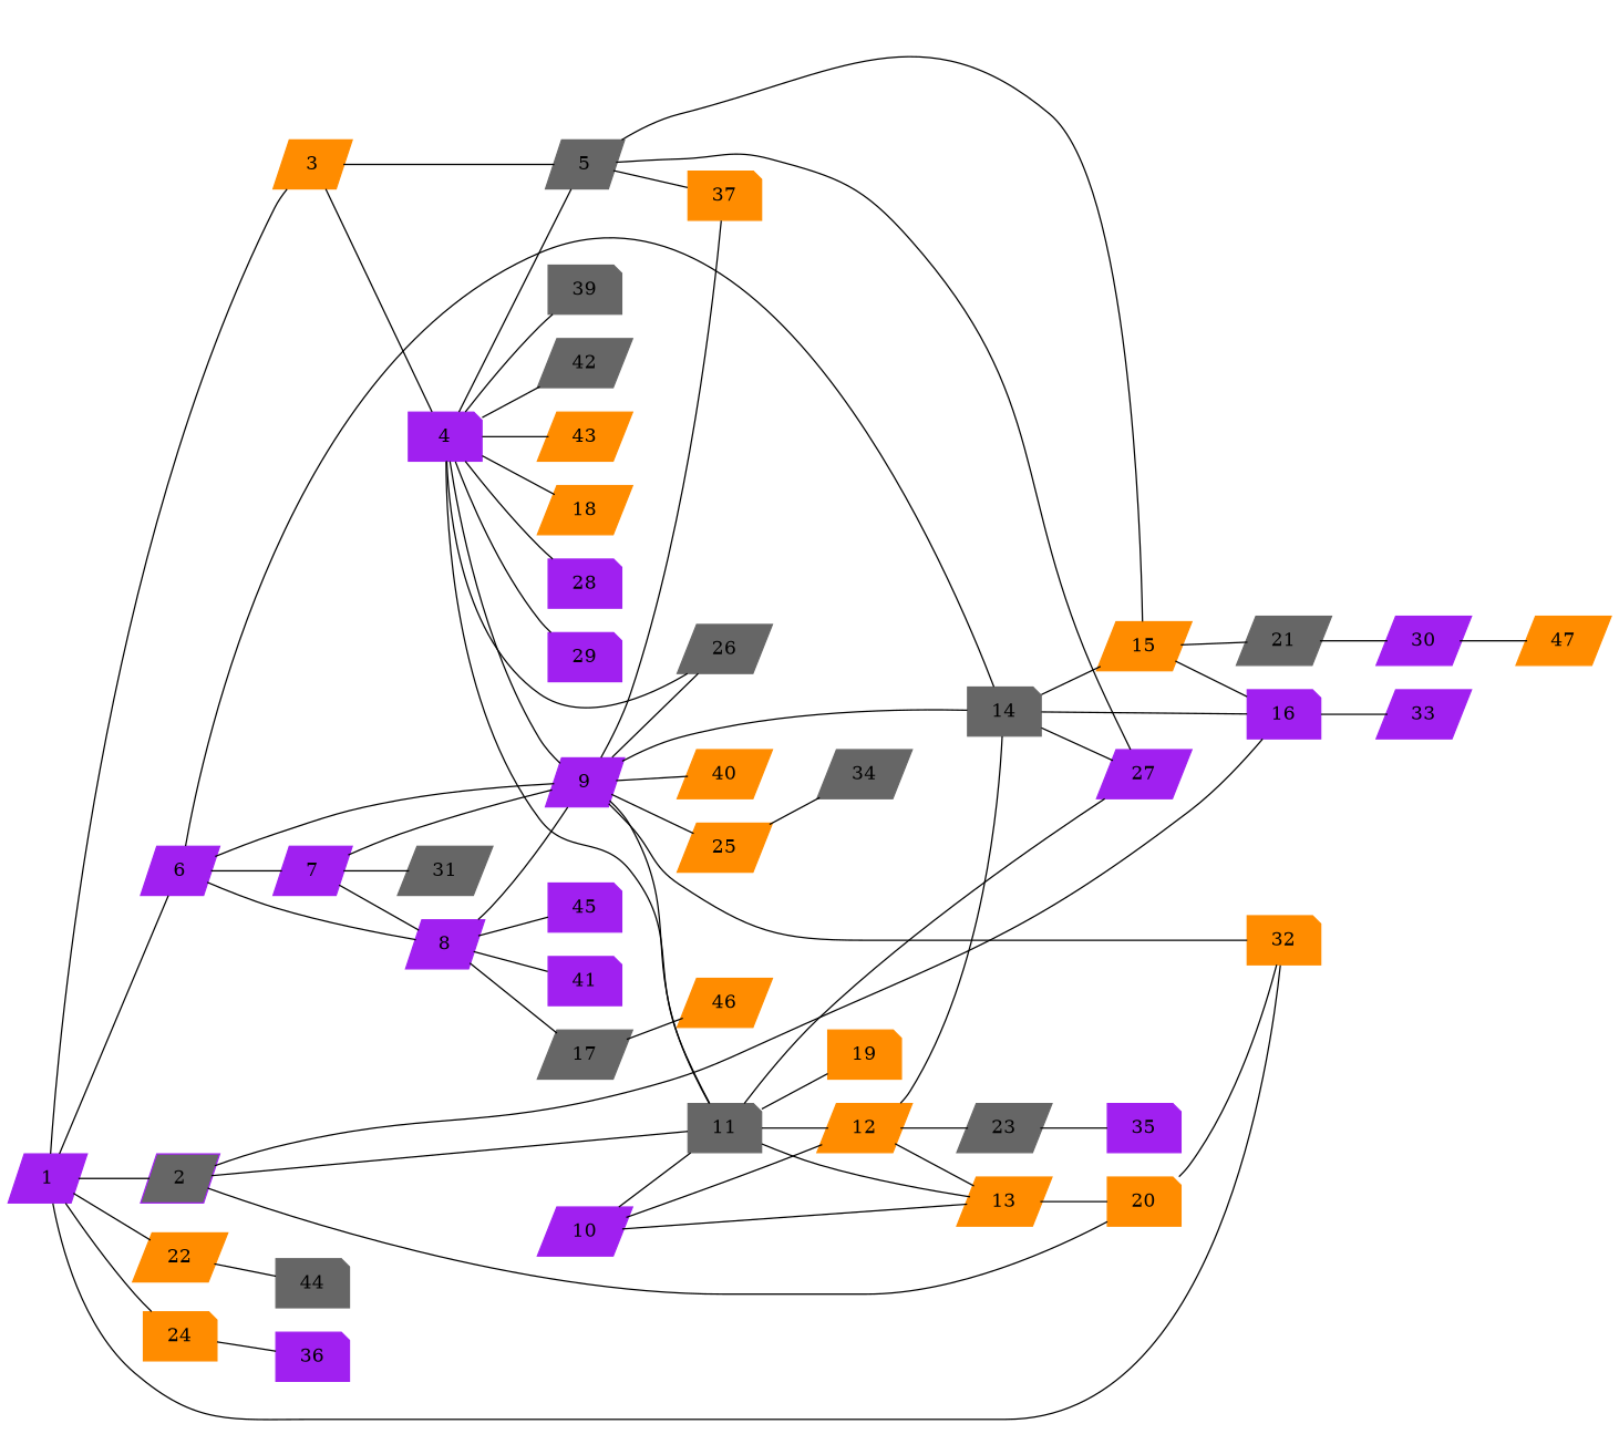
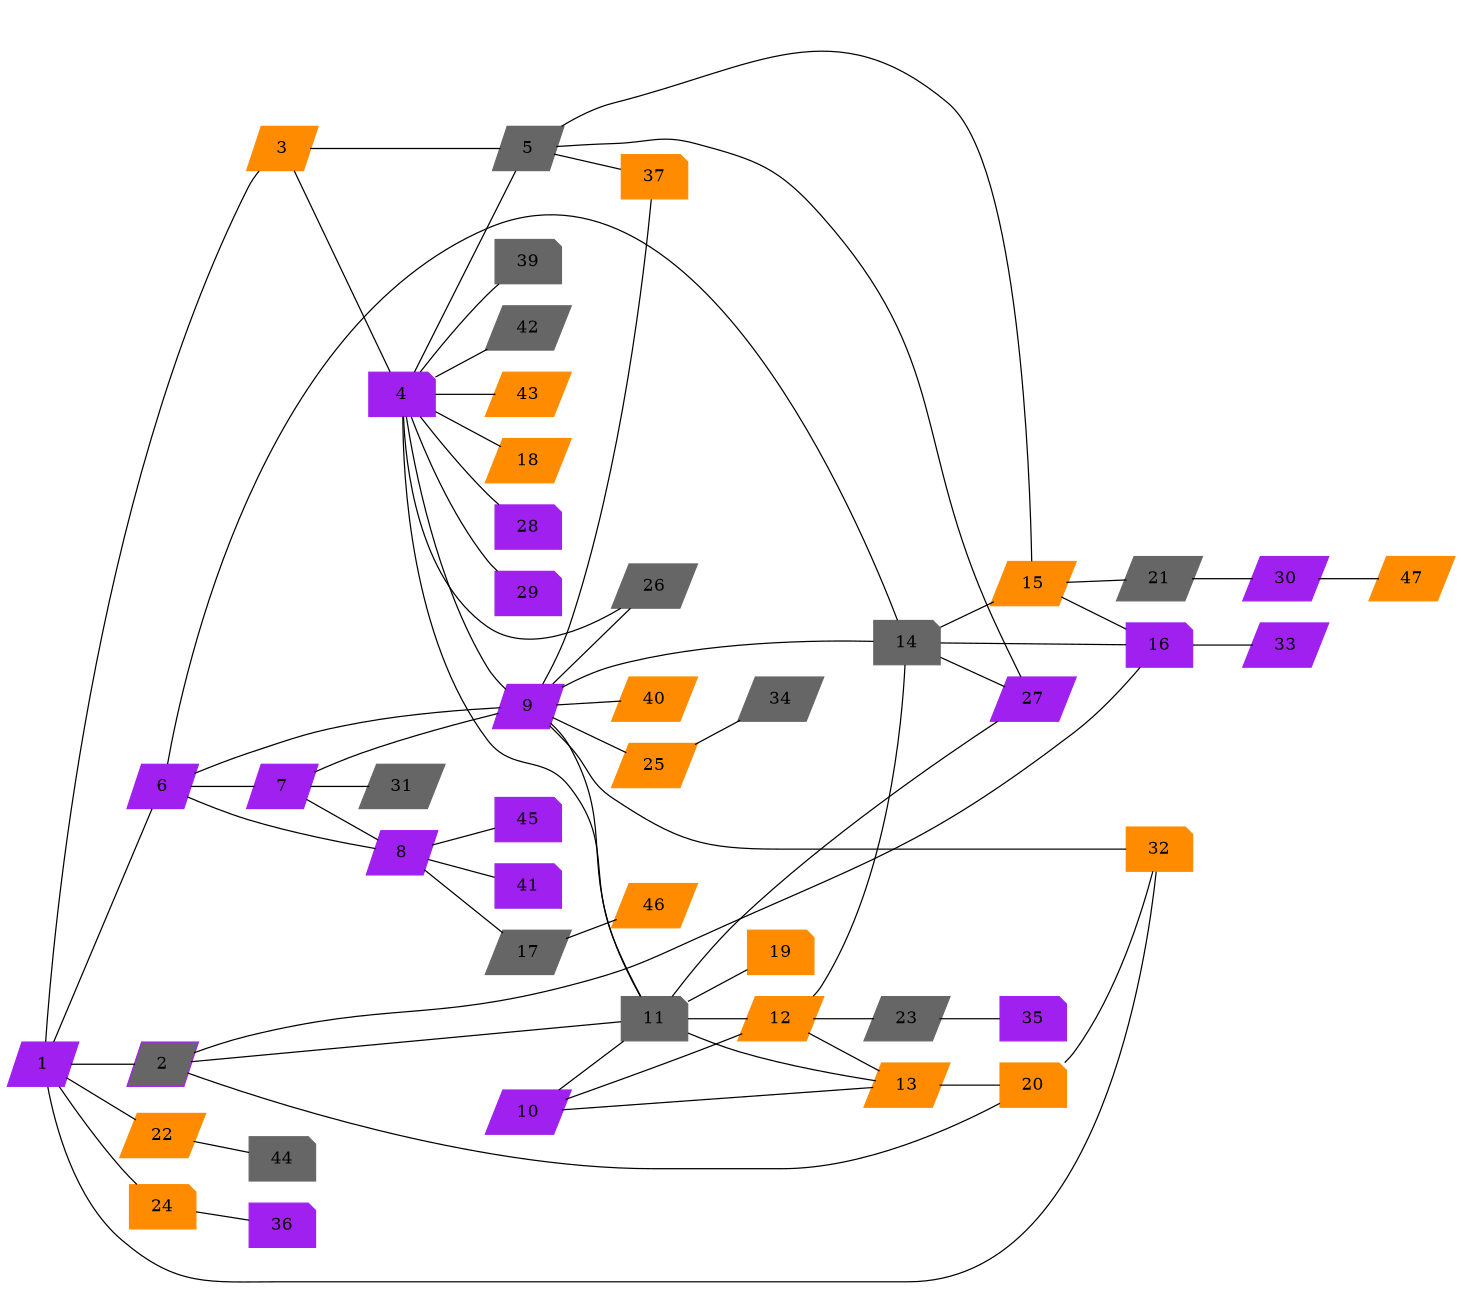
  graph {
    rankdir=LR
    node [color=purple shape=parallelogram style=filled]
    edge [weight=1.0]
    2 [fillcolor=gray40]
    1
    3 [color=darkorange]
    6
    22 [color=darkorange]
    24 [color=darkorange shape=note]
    32 [color=darkorange shape=note]
    11 [color=gray40 shape=note]
    16 [shape=note]
    20 [color=darkorange shape=note]
    4 [shape=note]
    5 [color=gray40]
    9
    7
    8
    14 [color=gray40 shape=note]
    44 [color=gray40 shape=note]
    36 [shape=note]
    27
    12 [color=darkorange]
    13 [color=darkorange]
    19 [color=darkorange shape=note]
    33
    18 [color=darkorange]
    26 [color=gray40]
    28 [shape=note]
    29 [shape=note]
    39 [color=gray40 shape=note]
    42 [color=gray40]
    43 [color=darkorange]
    15 [color=darkorange]
    37 [color=darkorange shape=note]
    25 [color=darkorange]
    40 [color=darkorange]
    21 [color=gray40]
    31 [color=gray40]
    17 [color=gray40]
    41 [shape=note]
    45 [shape=note]
    46 [color=darkorange]
    34 [color=gray40]
    10
    23 [color=gray40]
    35 [shape=note]
    30
    47 [color=darkorange]
    2 -- 11
    2 -- 16
    2 -- 20
    1 -- 2 [weight=5.0]
    1 -- 3
    1 -- 6
    1 -- 22
    1 -- 24
    1 -- 32
    3 -- 4 [weight=2.0]
    3 -- 5
    6 -- 9
    6 -- 7
    6 -- 8
    6 -- 14
    22 -- 44
    24 -- 36
    11 -- 27
    11 -- 12
    11 -- 13
    11 -- 19 [weight=2.0]
    16 -- 33
    20 -- 32
    4 -- 11
    4 -- 5 [weight=2.0]
    4 -- 9
    4 -- 18
    4 -- 26
    4 -- 28
    4 -- 29
    4 -- 39
    4 -- 42
    4 -- 43
    5 -- 27
    5 -- 15
    5 -- 37 [weight=2.0]
    9 -- 32 [weight=4.0]
    9 -- 11
    9 -- 14
    9 -- 26
    9 -- 37
    9 -- 25
    9 -- 40
    7 -- 9
    7 -- 8
    7 -- 31 [weight=3.0]
-   8 -- 9
    8 -- 17
    8 -- 41
    8 -- 45
    14 -- 16 [weight=2.0]
    14 -- 27
    14 -- 15 [weight=2.0]
    12 -- 14
    12 -- 13
    12 -- 23 [weight=2.0]
    13 -- 20 [weight=5.0]
    15 -- 16
    15 -- 21 [weight=2.0]
    25 -- 34
    21 -- 30
    17 -- 46
    10 -- 11
    10 -- 12
    10 -- 13
    23 -- 35
    30 -- 47
  }
